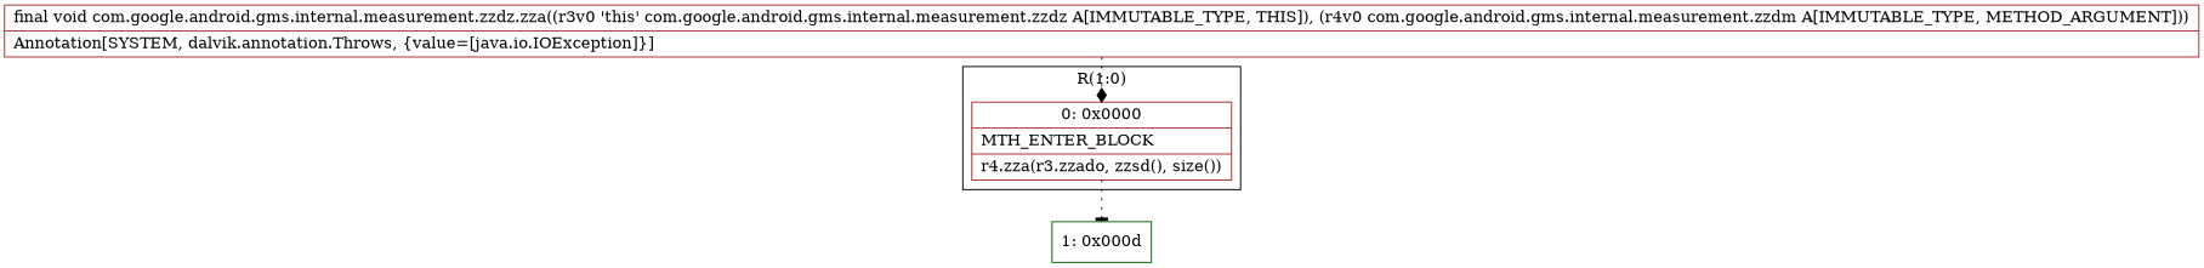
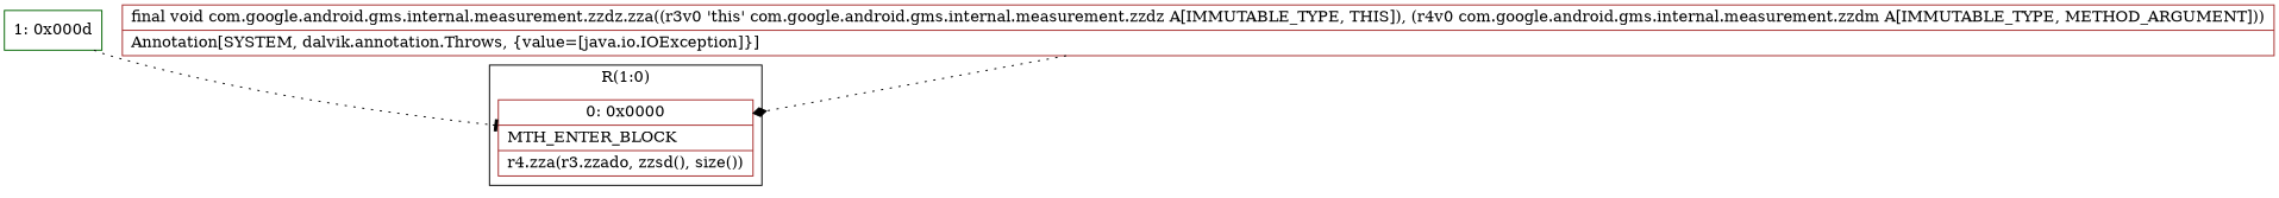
  digraph {
    node [color=brown shape=record]
    edge [style=dotted]
    n1 [label="{0\:\ 0x0000|MTH_ENTER_BLOCK\l|r4.zza(r3.zzado, zzsd(), size())\l}"]
    n2 [color=darkgreen label="{1\:\ 0x000d}"]
    n3 [label="{final void com.google.android.gms.internal.measurement.zzdz.zza((r3v0 'this' com.google.android.gms.internal.measurement.zzdz A[IMMUTABLE_TYPE, THIS]), (r4v0 com.google.android.gms.internal.measurement.zzdm A[IMMUTABLE_TYPE, METHOD_ARGUMENT]))  | Annotation[SYSTEM, dalvik.annotation.Throws, \{value=[java.io.IOException]\}]\l}"]
    subgraph cluster_1 {
      label="R(1:0)"
      n1
    }
-   n1 -> n2 [arrowhead=tee]
+   n2 -> n1 [arrowhead=tee]
    n3 -> n1 [arrowhead=diamond]
  }
